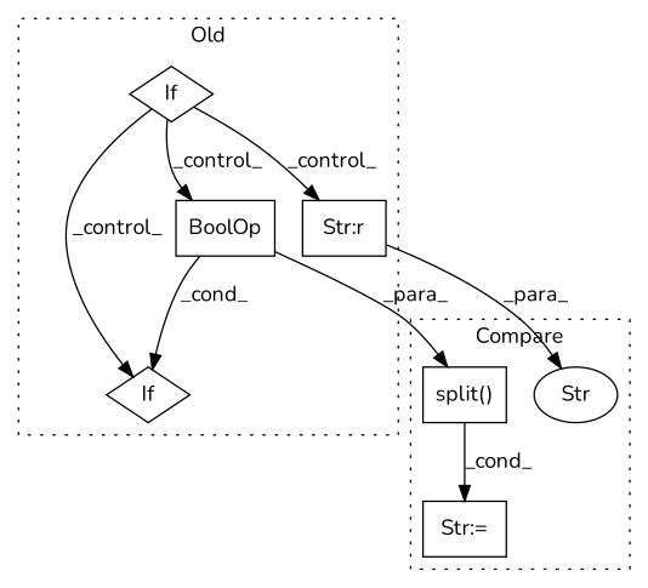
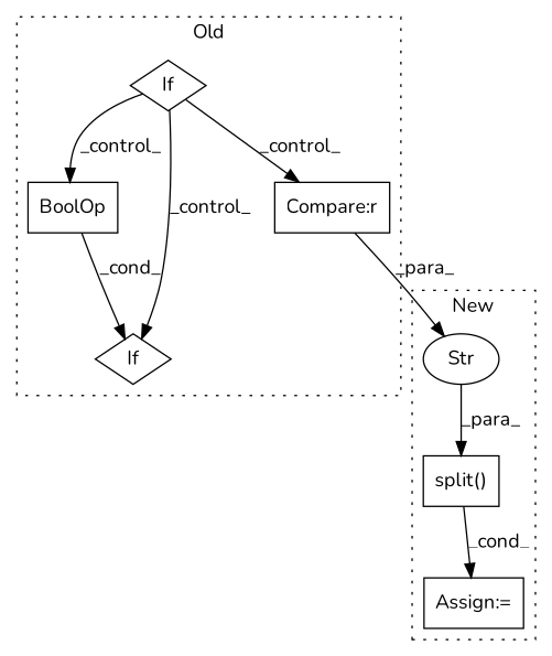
  digraph {
    fontname=Nunito
    node [a=96 fontname=Nunito l=0 s=5322 shape=box]
    edge [fontname=Nunito]
    n1 [a=72 l=39 label=BoolOp]
    n2 [label=If shape=diamond]
-   n3 [a=40 l=16 label="Str:r"]
+   n3 [a=40 l=16 label="Compare:r"]
    n4 [label=If s=5251 shape=diamond]
    n5 [a=75 l="13,1" label="split()" s="5026,5042"]
    n6 [a=66 l=3 label=Str s=5039 shape=ellipse]
-   n7 [a=68 l=7 label="Str:=" s=5249]
+   n7 [a=68 l=7 label="Assign:=" s=5249]
    subgraph cluster_1 {
      label=Old
      style=dotted
      n1
      n2
      n3
      n4
    }
    subgraph cluster_2 {
-     label=Compare
+     label=New
      style=dotted
      n5
      n6
      n7
    }
    n1 -> n2 [label=_cond_]
    n3 -> n6 [label=_para_]
    n4 -> n1 [label=_control_]
    n4 -> n2 [label=_control_]
    n4 -> n3 [label=_control_]
    n5 -> n7 [label=_cond_]
-   n1 -> n5 [label=_para_]
+   n6 -> n5 [label=_para_]
  }
